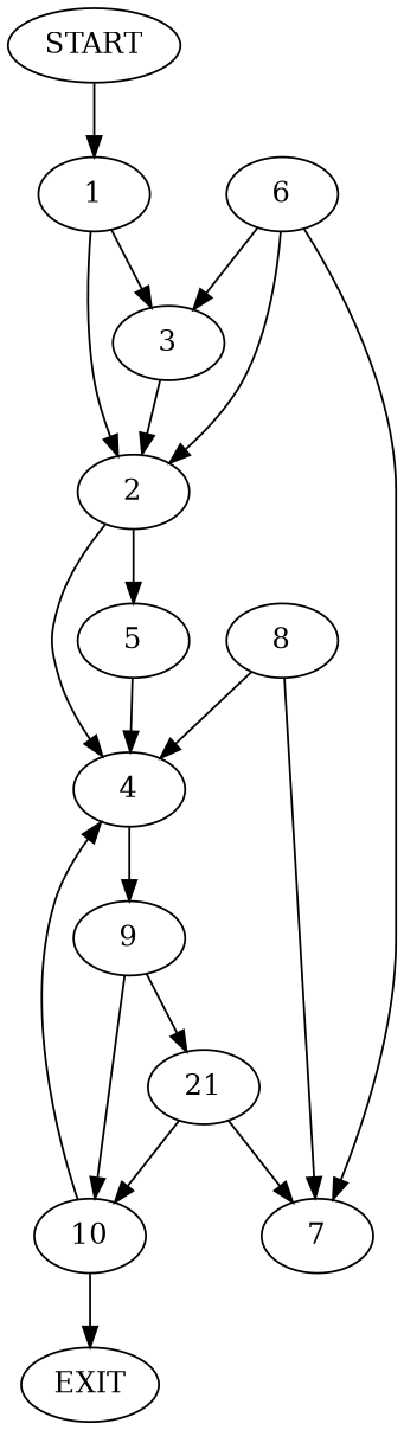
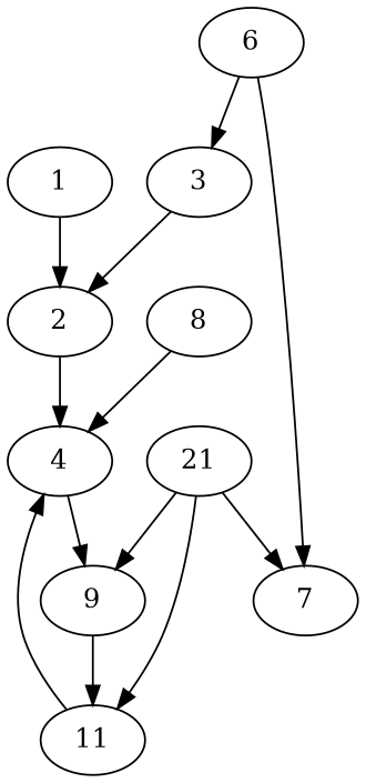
  digraph {
-   n1 [label=START]
    1
    2
    3
-   n5 [label=EXIT]
    4
-   5
    9
    6
    7
-   10
+   10 [label=11]
    n12 [label=21]
    8
-   n1 -> 1
    1 -> 2
-   1 -> 3
    2 -> 4
-   2 -> 5
    3 -> 2
    4 -> 9
-   5 -> 4
    9 -> 10
-   9 -> n12
-   6 -> 2
+   n12 -> 9
    6 -> 3
    6 -> 7
-   10 -> n5
    10 -> 4
    n12 -> 7
    n12 -> 10
    8 -> 4
-   8 -> 7
  }
